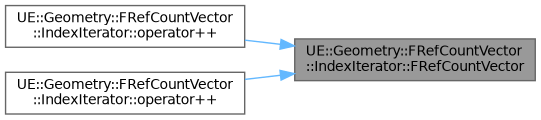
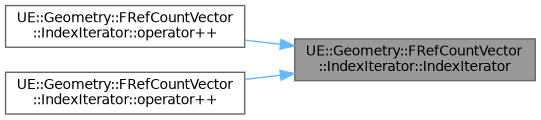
  digraph {
    rankdir=RL
    node [color=grey40 fillcolor=white fontname=Helvetica fontsize=10 shape=box style=filled]
    edge [color=steelblue1 dir=back fontname=Helvetica fontsize=10 labelfontname=Helvetica labelfontsize=10 style=solid]
-   n1 [color=gray40 fillcolor=grey60 fontcolor=black height=0.2 label="UE::Geometry::FRefCountVector\l::IndexIterator::FRefCountVector" width=0.4]
+   n1 [color=gray40 fillcolor=grey60 fontcolor=black height=0.2 label="UE::Geometry::FRefCountVector\l::IndexIterator::IndexIterator" width=0.4]
    n2 [height=0.2 label="UE::Geometry::FRefCountVector\l::IndexIterator::operator++" width=0.4]
    n3 [height=0.2 label="UE::Geometry::FRefCountVector\l::IndexIterator::operator++" width=0.4]
    n1 -> n2
    n1 -> n3
  }
